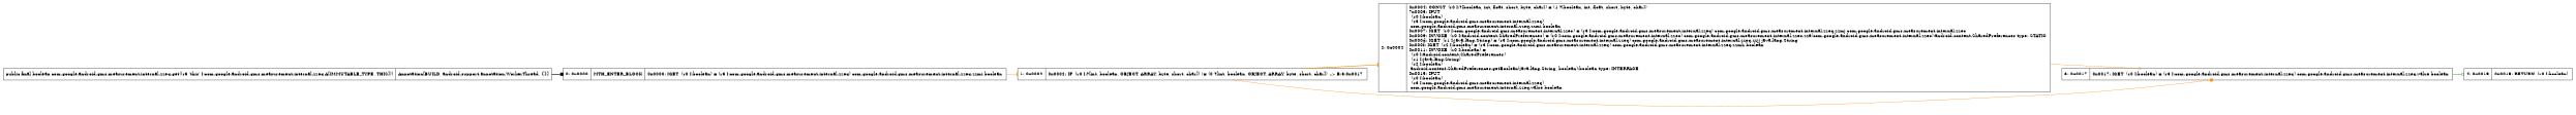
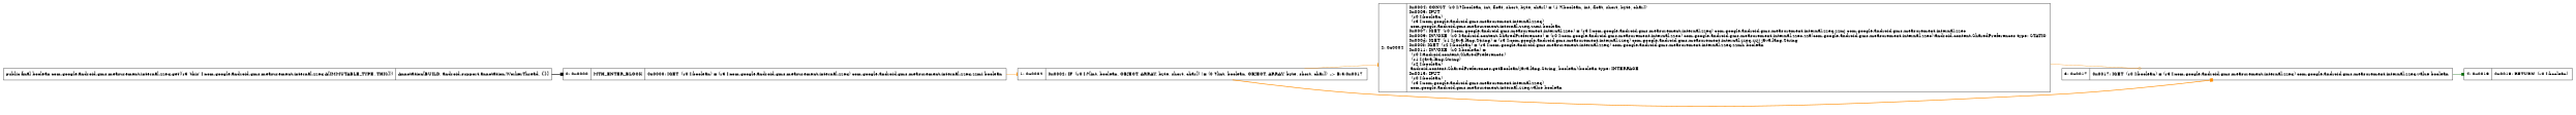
  digraph {
    rankdir=LR
    node [shape=record]
    edge [arrowhead=tee color=darkorange style=solid]
    n1 [label="{0\:\ 0x0000|MTH_ENTER_BLOCK\l|0x0000: IGET  (r0 I:boolean) = (r3 I:com.google.android.gms.measurement.internal.zzeq) com.google.android.gms.measurement.internal.zzeq.zzmi boolean \l}"]
    n2 [label="{1\:\ 0x0002|0x0002: IF  (r0 I:?[int, boolean, OBJECT, ARRAY, byte, short, char]) != (0 ?[int, boolean, OBJECT, ARRAY, byte, short, char])  \-\> B:3:0x0017 \l}"]
-   n3 [label="{2\:\ 0x0004|0x0004: CONST  (r0 I:?[boolean, int, float, short, byte, char]) = (1 ?[boolean, int, float, short, byte, char]) \l7x0005: IPUT  \l  (r0 I:boolean)\l  (r3 I:com.google.android.gms.measurement.internal.zzeq)\l com.google.android.gms.measurement.internal.zzeq.zzmi boolean \l0x0007: IGET  (r0 I:com.google.android.gms.measurement.internal.zzeo) = (r3 I:com.google.android.gms.measurement.internal.zzeq) com.google.android.gms.measurement.internal.zzeq.zzmj com.google.android.gms.measurement.internal.zzeo \l0x0009: INVOKE  (r0 I:android.content.SharedPreferences) = (r0 I:com.google.android.gms.measurement.internal.zzeo) com.google.android.gms.measurement.internal.zzeo.zza(com.google.android.gms.measurement.internal.zzeo):android.content.SharedPreferences type: STATIC \l0x000d: IGET  (r1 I:java.lang.String) = (r3 I:com.google.android.gms.measurement.internal.zzeq) com.google.android.gms.measurement.internal.zzeq.zzjj java.lang.String \l0x000f: IGET  (r2 I:boolean) = (r3 I:com.google.android.gms.measurement.internal.zzeq) com.google.android.gms.measurement.internal.zzeq.zzmh boolean \l0x0011: INVOKE  (r0 I:boolean) = \l  (r0 I:android.content.SharedPreferences)\l  (r1 I:java.lang.String)\l  (r2 I:boolean)\l android.content.SharedPreferences.getBoolean(java.lang.String, boolean):boolean type: INTERFACE \l0x0015: IPUT  \l  (r0 I:boolean)\l  (r3 I:com.google.android.gms.measurement.internal.zzeq)\l com.google.android.gms.measurement.internal.zzeq.value boolean \l}"]
+   n3 [label="{2\:\ 0x0004|0x0004: CONST  (r0 I:?[boolean, int, float, short, byte, char]) = (1 ?[boolean, int, float, short, byte, char]) \l0x0005: IPUT  \l  (r0 I:boolean)\l  (r3 I:com.google.android.gms.measurement.internal.zzeq)\l com.google.android.gms.measurement.internal.zzeq.zzmi boolean \l0x0007: IGET  (r0 I:com.google.android.gms.measurement.internal.zzeo) = (r3 I:com.google.android.gms.measurement.internal.zzeq) com.google.android.gms.measurement.internal.zzeq.zzmj com.google.android.gms.measurement.internal.zzeo \l0x0009: INVOKE  (r0 I:android.content.SharedPreferences) = (r0 I:com.google.android.gms.measurement.internal.zzeo) com.google.android.gms.measurement.internal.zzeo.zza(com.google.android.gms.measurement.internal.zzeo):android.content.SharedPreferences type: STATIC \l0x000d: IGET  (r1 I:java.lang.String) = (r3 I:com.google.android.gms.measurement.internal.zzeq) com.google.android.gms.measurement.internal.zzeq.zzjj java.lang.String \l0x000f: IGET  (r2 I:boolean) = (r3 I:com.google.android.gms.measurement.internal.zzeq) com.google.android.gms.measurement.internal.zzeq.zzmh boolean \l0x0011: INVOKE  (r0 I:boolean) = \l  (r0 I:android.content.SharedPreferences)\l  (r1 I:java.lang.String)\l  (r2 I:boolean)\l android.content.SharedPreferences.getBoolean(java.lang.String, boolean):boolean type: INTERFACE \l0x0015: IPUT  \l  (r0 I:boolean)\l  (r3 I:com.google.android.gms.measurement.internal.zzeq)\l com.google.android.gms.measurement.internal.zzeq.value boolean \l}"]
    n4 [label="{3\:\ 0x0017|0x0017: IGET  (r0 I:boolean) = (r3 I:com.google.android.gms.measurement.internal.zzeq) com.google.android.gms.measurement.internal.zzeq.value boolean \l}"]
    n5 [label="{4\:\ 0x0019|0x0019: RETURN  (r0 I:boolean) \l}"]
    n6 [label="{public final boolean com.google.android.gms.measurement.internal.zzeq.get((r3 'this' I:com.google.android.gms.measurement.internal.zzeq A[IMMUTABLE_TYPE, THIS]))  | Annotation[BUILD, android.support.annotation.WorkerThread, \{\}]\l}"]
    n1 -> n2
-   n2 -> n3 [style=bold]
-   n2 -> n4 [arrowhead=box]
+   n2 -> n3
+   n2 -> n4 [arrowhead=box style=bold]
    n3 -> n4 [arrowhead=odot]
-   n4 -> n5 [arrowhead=odot color=darkgreen]
+   n4 -> n5 [arrowhead=box color=darkgreen]
    n6 -> n1 [arrowhead=box color=black style=bold]
  }
